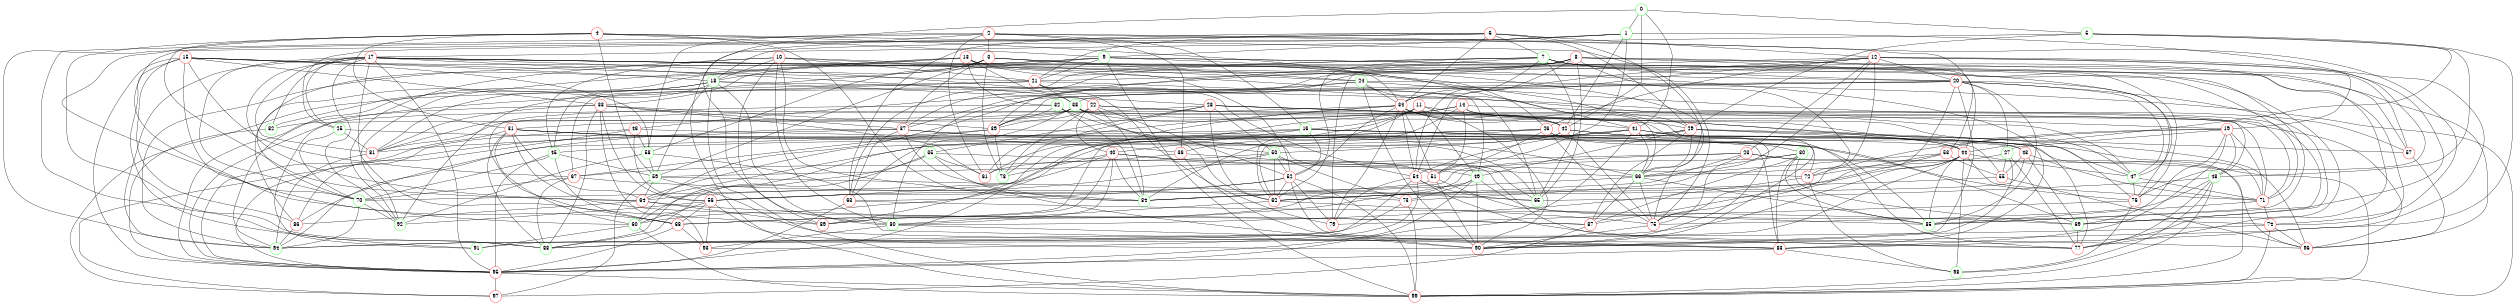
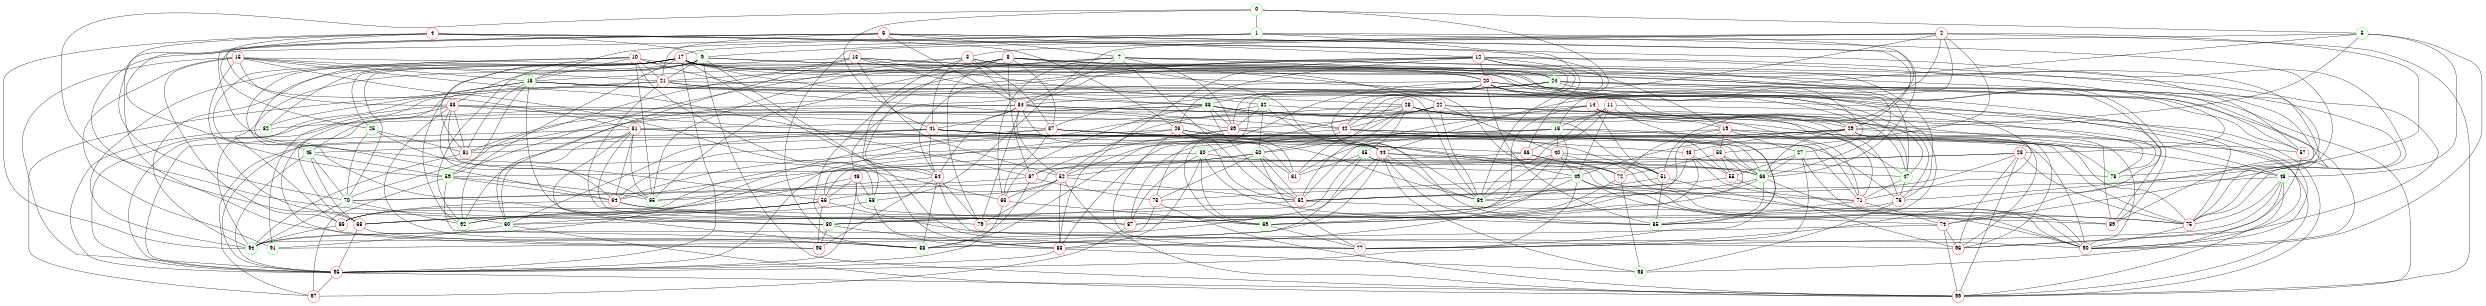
  graph {
    node [color=red fillcolor=white fixedsize=true shape=circle style=filled]
    0 [color=green]
    80 [color=green]
    1 [color=green]
    42
    5 [color=green]
    41
    83
    93
    18 [color=green]
    68
    76
    51
    9 [color=green]
    75
    77
    88 [color=green]
    50 [color=green]
    43
    48 [color=green]
    90
    29
    44
    17
    95
    71
    66 [color=green]
    60 [color=green]
    54
    45 [color=green]
    98 [color=green]
    97
    99
    81
    94 [color=green]
    82 [color=green]
    19
    59 [color=green]
    28
    79
    84 [color=green]
    85 [color=green]
    86
    92 [color=green]
    57
    21
    53
    72
    69 [color=green]
    27 [color=green]
    65 [color=green]
    64
    62
    35 [color=green]
    30 [color=green]
    78 [color=green]
    47 [color=green]
    87
    55
    74
    96
    89
    52
    73
    61
    49 [color=green]
    56
    63
    91 [color=green]
    38 [color=green]
    39
    67
    70 [color=green]
    20
    22
    25 [color=green]
    40
    2
    16 [color=green]
    3
    58 [color=green]
    36
    34
    37
    24 [color=green]
    46
    4
    26
    31
    6
    7 [color=green]
    12
    23
    8
    10
    11
    13
    32 [color=green]
    33
    14
    15
    0 -- 80
    0 -- 1
    0 -- 42
    0 -- 5
    0 -- 41
    80 -- 83
    80 -- 93
    1 -- 42
    1 -- 18
    1 -- 68
    1 -- 76
    1 -- 51
    1 -- 9
    42 -- 75
    42 -- 77
    42 -- 88
    42 -- 50
    42 -- 43
    5 -- 48
    5 -- 90
    5 -- 29
    5 -- 44
    5 -- 17
    41 -- 90
    41 -- 44
    41 -- 95
    41 -- 71
    41 -- 66
    41 -- 60
    41 -- 54
    41 -- 45
    83 -- 95
    83 -- 98
    18 -- 80
    18 -- 99
    18 -- 81
    18 -- 94
    18 -- 82
    18 -- 19
    18 -- 59
    18 -- 28
    68 -- 93
    68 -- 95
    76 -- 98
    76 -- 79
    51 -- 90
    51 -- 84
    51 -- 85
    9 -- 75
    9 -- 77
    9 -- 99
    9 -- 94
    9 -- 86
    9 -- 92
    9 -- 57
    9 -- 21
    75 -- 90
    50 -- 77
    50 -- 64
    50 -- 62
    50 -- 52
    50 -- 73
    50 -- 61
    43 -- 71
    43 -- 69
    43 -- 62
    43 -- 55
    48 -- 75
    48 -- 77
    48 -- 98
    48 -- 99
    48 -- 65
    29 -- 43
    29 -- 66
    29 -- 57
    29 -- 64
    29 -- 87
    29 -- 96
    29 -- 89
    29 -- 49
    44 -- 71
    44 -- 98
    44 -- 94
    44 -- 84
    44 -- 85
    44 -- 47
    44 -- 91
    17 -- 77
    17 -- 29
    17 -- 95
    17 -- 54
    17 -- 81
    17 -- 94
    17 -- 82
    17 -- 85
    17 -- 92
    17 -- 64
    17 -- 89
    17 -- 70
    17 -- 20
    17 -- 22
    17 -- 25
    95 -- 97
    95 -- 99
    71 -- 85
    71 -- 74
    66 -- 75
    66 -- 84
    66 -- 85
    66 -- 87
    60 -- 99
    60 -- 91
    54 -- 93
    54 -- 88
    54 -- 79
    54 -- 65
    54 -- 96
    45 -- 68
    45 -- 95
    45 -- 59
    45 -- 70
    81 -- 94
    82 -- 95
    19 -- 83
    19 -- 48
    19 -- 71
    19 -- 53
    19 -- 72
    19 -- 69
    19 -- 27
    59 -- 77
    59 -- 97
    59 -- 65
    59 -- 64
    28 -- 50
    28 -- 29
    28 -- 95
    28 -- 62
    28 -- 35
    28 -- 30
    28 -- 78
    28 -- 47
    86 -- 94
    57 -- 96
    21 -- 97
    21 -- 79
    21 -- 47
    21 -- 49
    21 -- 91
    21 -- 38
    53 -- 66
    53 -- 72
    53 -- 87
    53 -- 55
    72 -- 80
    72 -- 98
    69 -- 77
    27 -- 77
    27 -- 90
    27 -- 66
    27 -- 55
    64 -- 86
    64 -- 87
    64 -- 89
    62 -- 80
    62 -- 75
    35 -- 88
    35 -- 90
    35 -- 66
    35 -- 60
    35 -- 61
    30 -- 83
    30 -- 68
    30 -- 66
    30 -- 85
    30 -- 69
    30 -- 87
    47 -- 76
    47 -- 71
    87 -- 97
    55 -- 62
    55 -- 96
    74 -- 88
    74 -- 99
    74 -- 96
    52 -- 83
    52 -- 99
    52 -- 79
    52 -- 62
    52 -- 56
    52 -- 63
    73 -- 99
    73 -- 94
    49 -- 68
    49 -- 90
    49 -- 95
    49 -- 74
    49 -- 73
    56 -- 93
    56 -- 68
    56 -- 90
    56 -- 60
    56 -- 92
    63 -- 95
    63 -- 69
    38 -- 42
    38 -- 48
    38 -- 81
    38 -- 82
    38 -- 62
    38 -- 96
    38 -- 63
    38 -- 39
    39 -- 44
    39 -- 97
    39 -- 78
    39 -- 67
    67 -- 88
    67 -- 73
    67 -- 70
    70 -- 94
    70 -- 92
    20 -- 76
    20 -- 75
    20 -- 90
    20 -- 60
    20 -- 85
    20 -- 69
    20 -- 27
    20 -- 47
    20 -- 38
    20 -- 39
    22 -- 42
    22 -- 71
    22 -- 84
    22 -- 78
    22 -- 52
    22 -- 39
    22 -- 40
    25 -- 81
    25 -- 65
    25 -- 70
    40 -- 80
    40 -- 51
    40 -- 84
    40 -- 78
    40 -- 89
    40 -- 49
    40 -- 70
    2 -- 88
    2 -- 99
    2 -- 53
    2 -- 74
    2 -- 61
    2 -- 16
    2 -- 3
    2 -- 58
    2 -- 36
    16 -- 83
    16 -- 99
    16 -- 85
    16 -- 86
    16 -- 52
    16 -- 61
    16 -- 40
    3 -- 41
    3 -- 18
    3 -- 59
    3 -- 78
    3 -- 58
    3 -- 34
    3 -- 37
    3 -- 24
    58 -- 83
-   58 -- 59
    58 -- 92
    36 -- 90
    36 -- 72
    36 -- 67
    34 -- 42
    34 -- 41
    34 -- 51
    34 -- 90
    34 -- 95
    34 -- 54
    34 -- 81
    34 -- 79
    34 -- 52
    34 -- 61
    37 -- 66
    37 -- 81
    37 -- 94
    37 -- 84
    37 -- 72
    37 -- 63
    24 -- 90
    24 -- 66
    24 -- 99
    24 -- 57
    24 -- 34
    24 -- 37
    24 -- 46
    46 -- 95
    46 -- 86
    46 -- 69
    46 -- 56
    46 -- 58
    4 -- 9
    4 -- 75
    4 -- 94
    4 -- 59
    4 -- 84
-   4 -- 64
+   33 -- 64
    4 -- 70
    4 -- 26
    4 -- 31
    26 -- 51
    26 -- 75
    26 -- 77
    26 -- 44
    26 -- 64
    26 -- 62
    26 -- 56
    31 -- 76
    31 -- 88
    31 -- 95
    31 -- 60
    31 -- 65
    31 -- 64
    31 -- 87
    31 -- 36
    6 -- 88
    6 -- 29
    6 -- 66
    6 -- 21
    6 -- 63
    6 -- 25
    6 -- 34
    6 -- 7
    6 -- 12
    7 -- 76
    7 -- 45
    7 -- 65
    7 -- 62
    7 -- 96
    7 -- 63
    7 -- 39
    7 -- 20
    7 -- 34
    12 -- 80
    12 -- 83
    12 -- 75
    12 -- 54
    12 -- 19
    12 -- 85
    12 -- 73
    12 -- 20
    12 -- 34
    12 -- 26
    12 -- 23
    23 -- 75
    23 -- 99
    23 -- 59
    23 -- 62
    23 -- 96
    23 -- 56
    8 -- 44
    8 -- 54
    8 -- 79
    8 -- 57
    8 -- 21
    8 -- 72
    8 -- 65
    8 -- 47
    8 -- 67
    8 -- 37
    10 -- 80
    10 -- 83
    10 -- 18
    10 -- 45
    10 -- 84
    10 -- 92
    10 -- 21
    10 -- 65
    10 -- 89
    11 -- 90
    11 -- 84
    11 -- 55
    11 -- 49
    11 -- 16
    11 -- 36
    13 -- 92
    13 -- 74
    13 -- 52
    13 -- 38
    13 -- 70
    13 -- 24
    13 -- 32
    13 -- 33
    32 -- 68
    32 -- 50
    32 -- 71
    32 -- 84
    32 -- 39
    33 -- 93
    33 -- 88
    33 -- 95
    33 -- 81
    33 -- 61
    33 -- 56
    33 -- 39
    33 -- 37
    14 -- 76
    14 -- 51
    14 -- 69
    14 -- 62
    14 -- 47
    14 -- 89
    14 -- 31
    15 -- 18
    15 -- 95
    15 -- 71
    15 -- 60
    15 -- 86
    15 -- 21
    15 -- 91
    15 -- 67
    15 -- 58
    15 -- 33
  }
